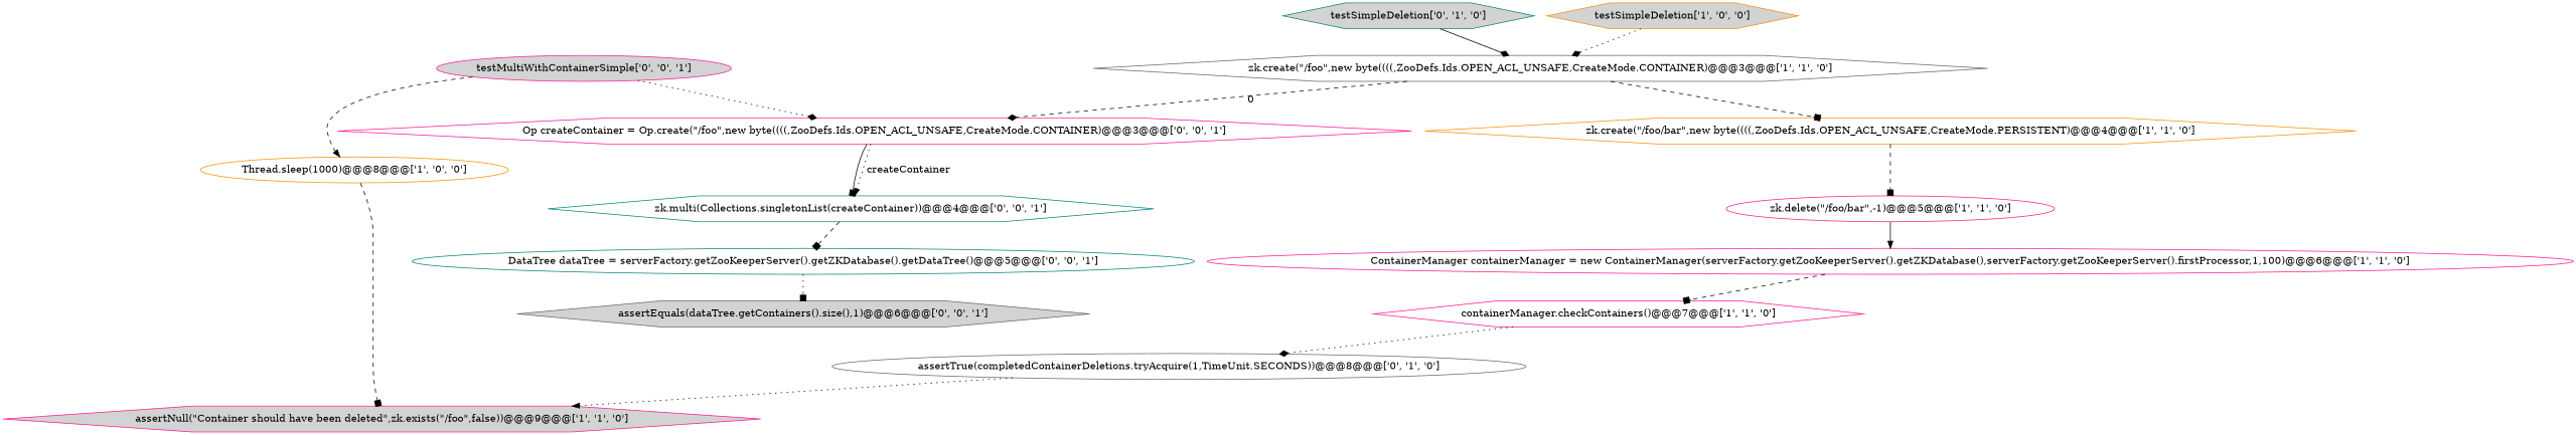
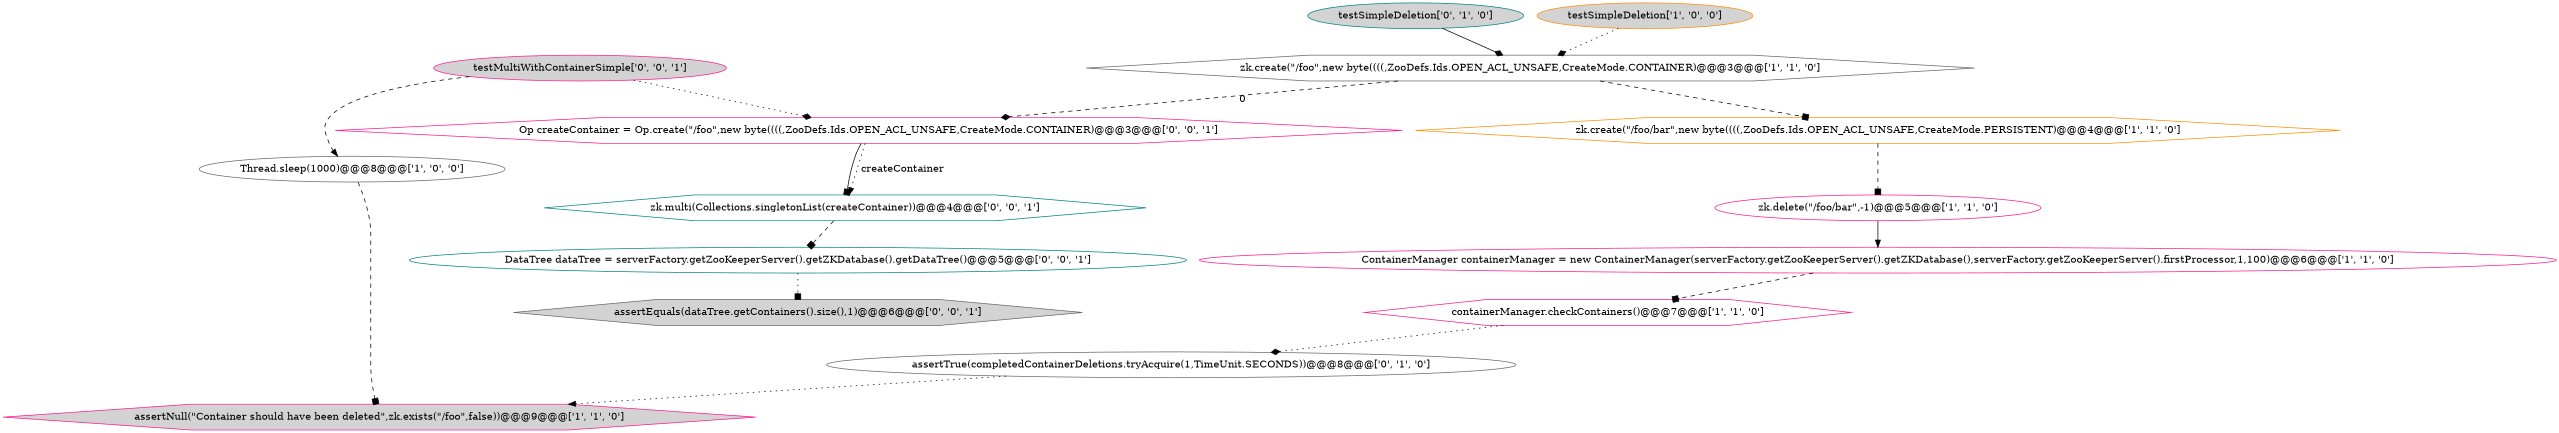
  digraph {
    node [color=deeppink fillcolor=white shape=ellipse style=filled]
    edge [arrowhead=box style=dashed]
    n1 [color=gray40 fillcolor=lightgray label="assertEquals(dataTree.getContainers().size(),1)@@@6@@@['0', '0', '1']" shape=hexagon]
    n2 [color=teal label="DataTree dataTree = serverFactory.getZooKeeperServer().getZKDatabase().getDataTree()@@@5@@@['0', '0', '1']"]
    n3 [label="zk.delete(\"/foo/bar\",-1)@@@5@@@['1', '1', '0']"]
    n4 [label="ContainerManager containerManager = new ContainerManager(serverFactory.getZooKeeperServer().getZKDatabase(),serverFactory.getZooKeeperServer().firstProcessor,1,100)@@@6@@@['1', '1', '0']"]
    n5 [label="containerManager.checkContainers()@@@7@@@['1', '1', '0']" shape=hexagon]
    n6 [color=gray40 label="assertTrue(completedContainerDeletions.tryAcquire(1,TimeUnit.SECONDS))@@@8@@@['0', '1', '0']"]
    n7 [fillcolor=lightgray label="testMultiWithContainerSimple['0', '0', '1']"]
    n8 [label="Op createContainer = Op.create(\"/foo\",new byte((((,ZooDefs.Ids.OPEN_ACL_UNSAFE,CreateMode.CONTAINER)@@@3@@@['0', '0', '1']" shape=hexagon]
-   n9 [color=darkorange label="Thread.sleep(1000)@@@8@@@['1', '0', '0']"]
+   n9 [color=gray40 label="Thread.sleep(1000)@@@8@@@['1', '0', '0']"]
    n10 [color=teal label="zk.multi(Collections.singletonList(createContainer))@@@4@@@['0', '0', '1']" shape=hexagon]
    n11 [fillcolor=lightgray label="assertNull(\"Container should have been deleted\",zk.exists(\"/foo\",false))@@@9@@@['1', '1', '0']" shape=hexagon]
    n12 [color=darkorange label="zk.create(\"/foo/bar\",new byte((((,ZooDefs.Ids.OPEN_ACL_UNSAFE,CreateMode.PERSISTENT)@@@4@@@['1', '1', '0']" shape=hexagon]
-   n13 [color=teal fillcolor=lightgray label="testSimpleDeletion['0', '1', '0']" shape=hexagon]
+   n13 [color=teal fillcolor=lightgray label="testSimpleDeletion['0', '1', '0']"]
    n14 [color=gray40 label="zk.create(\"/foo\",new byte((((,ZooDefs.Ids.OPEN_ACL_UNSAFE,CreateMode.CONTAINER)@@@3@@@['1', '1', '0']" shape=hexagon]
-   n15 [color=darkorange fillcolor=lightgray label="testSimpleDeletion['1', '0', '0']" shape=hexagon]
+   n15 [color=darkorange fillcolor=lightgray label="testSimpleDeletion['1', '0', '0']"]
    n2 -> n1 [style=dotted]
    n3 -> n4 [arrowhead=normal style=solid]
    n4 -> n5
    n5 -> n6 [arrowhead=diamond style=dotted]
    n6 -> n11 [arrowhead=normal style=dotted]
    n7 -> n8 [arrowhead=diamond style=dotted]
    n7 -> n9 [arrowhead=normal]
    n8 -> n10 [style=solid]
    n8 -> n10 [arrowhead=normal label=createContainer style=dotted]
    n9 -> n11
    n10 -> n2
    n12 -> n3
    n13 -> n14 [arrowhead=diamond style=solid]
    n14 -> n8 [arrowhead=diamond label=0]
    n14 -> n12
    n15 -> n14 [arrowhead=diamond style=dotted]
  }
